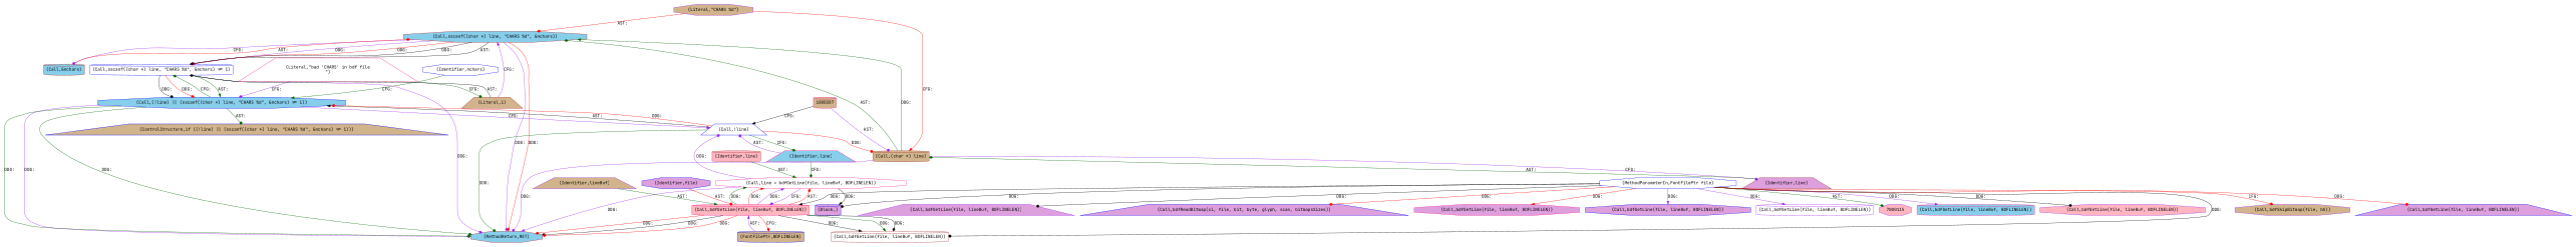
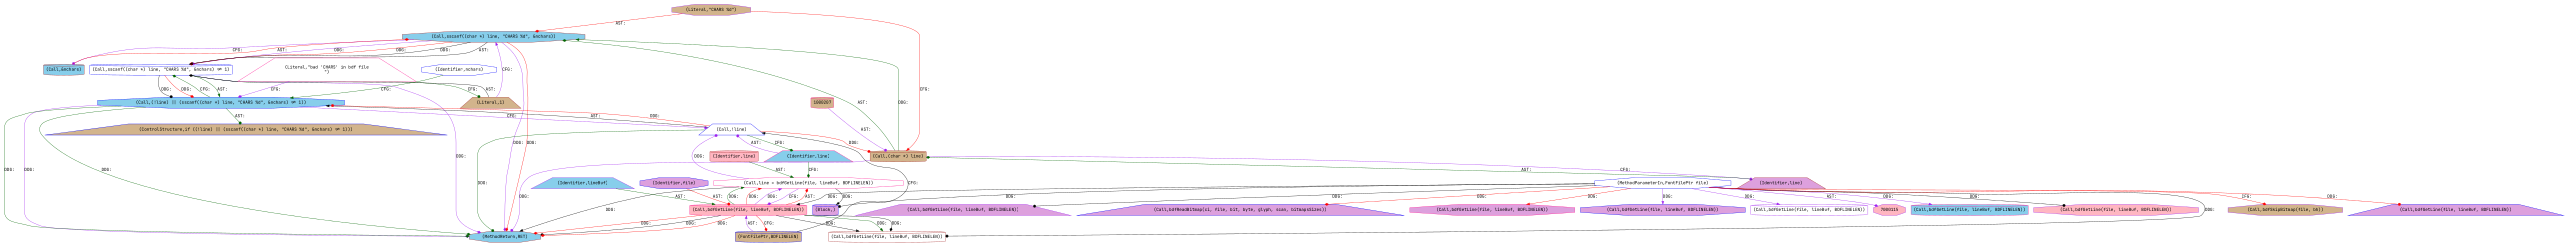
  digraph {
    fontname="JetBrains Mono"
    node [color=blue fillcolor=white fontname="JetBrains Mono" shape=octagon style=filled]
    edge [arrowhead=diamond color=purple fontname="JetBrains Mono"]
    n1 [color=brown fillcolor=skyblue label="(Call,sscanf((char *) line, \"CHARS %d\", &nchars))"]
    n2 [label="(Call,sscanf((char *) line, \"CHARS %d\", &nchars) != 1)" shape=cylinder]
    n3 [color=brown fillcolor=skyblue label="(MethodReturn,RET)"]
    n4 [color=brown fillcolor=skyblue label="(Call,&nchars)" shape=cylinder]
    n5 [fillcolor=skyblue label="(Call,(!line) || (sscanf((char *) line, \"CHARS %d\", &nchars) != 1))"]
    n6 [color=brown fillcolor=tan label="(Literal,1)" shape=trapezium]
    n7 [color=brown fillcolor=tan label="(Call,(char *) line)" shape=cylinder]
    n8 [color=brown fillcolor=plum label="(Identifier,line)" shape=trapezium]
    n9 [label="(Call,!line)" shape=trapezium]
    n10 [color=deeppink fillcolor=skyblue label="(Identifier,line)" shape=trapezium]
    n11 [fillcolor=tan label="(ControlStructure,if ((!line) || (sscanf((char *) line, \"CHARS %d\", &nchars) != 1)))" shape=trapezium]
    n12 [color=deeppink label="(Call,line = bdfGetLine(file, lineBuf, BDFLINELEN))"]
    n13 [color=deeppink fillcolor=lightpink label="(Call,bdfGetLine(file, lineBuf, BDFLINELEN))" shape=cylinder]
    n14 [fillcolor=plum label="(Block,)" shape=cylinder]
    n15 [color=brown label="(Call,bdfGetLine(file, lineBuf, BDFLINELEN))" shape=cylinder]
    n16 [fillcolor=tan label="(FontFilePtr,BDFLINELEN)" shape=cylinder]
    n17 [label="(MethodParameterIn,FontFilePtr file)"]
    n18 [color=deeppink fillcolor=skyblue label="(Call,bdfGetLine(file, lineBuf, BDFLINELEN))" shape=cylinder]
    n19 [color=purple fillcolor=lightpink label="(Call,bdfGetLine(file, lineBuf, BDFLINELEN))"]
    n20 [color=purple fillcolor=tan label="(Call,bdfSkipBitmap(file, bh))"]
    n21 [fillcolor=plum label="(Call,bdfGetLine(file, lineBuf, BDFLINELEN))" shape=trapezium]
    n22 [color=purple fillcolor=plum label="(Call,bdfGetLine(file, lineBuf, BDFLINELEN))" shape=trapezium]
    n23 [fillcolor=plum label="(Call,bdfReadBitmap(ci, file, bit, byte, glyph, scan, bitmapsSizes))" shape=trapezium]
    n24 [color=deeppink fillcolor=plum label="(Call,bdfGetLine(file, lineBuf, BDFLINELEN))"]
    n25 [fillcolor=plum label="(Call,bdfGetLine(file, lineBuf, BDFLINELEN))"]
    n26 [color=purple label="(Call,bdfGetLine(file, lineBuf, BDFLINELEN))" shape=cylinder]
    n27 [color=purple fillcolor=lightpink label=7000115]
-   n28 [color=purple fillcolor=tan label="(Identifier,lineBuf)" shape=trapezium]
+   n28 [color=purple fillcolor=skyblue label="(Identifier,lineBuf)" shape=trapezium]
    n29 [color=purple fillcolor=tan label="(Literal,\"CHARS %d\")"]
    n30 [fillcolor=plum label="(Identifier,file)"]
    n31 [label="(Identifier,nchars)"]
    n32 [color=brown fillcolor=lightpink label="(Identifier,line)" shape=cylinder]
    n33 [color=deeppink label="(Literal,\"bad 'CHARS' in bdf file\n\")" shape=trapezium]
    1000207 [color=deeppink fillcolor=tan shape=cylinder]
    n1 -> n2 [arrowhead=normal color=black label="AST: "]
    n1 -> n2 [label="DDG: "]
    n1 -> n2 [arrowhead=dot color=red label="DDG: "]
    n1 -> n2 [arrowhead=normal color=black label="DDG: "]
    n1 -> n3 [label="DDG: "]
    n1 -> n3 [color=red label="DDG: "]
    n1 -> n4 [arrowhead=dot label="CFG: "]
    n2 -> n3 [label="DDG: "]
    n2 -> n5 [arrowhead=normal color=darkgreen label="AST: "]
    n2 -> n5 [arrowhead=dot color=black label="DDG: "]
    n2 -> n5 [color=red label="DDG: "]
    n2 -> n6 [arrowhead=dot color=darkgreen label="CFG: "]
    n4 -> n1 [color=red label="AST: "]
    n5 -> n2 [color=darkgreen label="CFG: "]
    n5 -> n3 [label="DDG: "]
    n5 -> n3 [color=darkgreen label="DDG: "]
    n5 -> n3 [color=darkgreen label="DDG: "]
    n5 -> n9 [label="CFG: "]
    n5 -> n11 [arrowhead=dot color=darkgreen label="AST: "]
    n6 -> n1 [arrowhead=normal label="CFG: "]
    n6 -> n2 [color=black label="AST: "]
    n7 -> n1 [color=darkgreen label="AST: "]
    n7 -> n1 [arrowhead=normal color=darkgreen label="DDG: "]
    n7 -> n3 [arrowhead=dot label="DDG: "]
    n7 -> n8 [arrowhead=dot label="CFG: "]
    n8 -> n7 [color=darkgreen label="AST: "]
    n9 -> n3 [arrowhead=dot color=darkgreen label="DDG: "]
    n9 -> n5 [arrowhead=normal color=black label="AST: "]
    n9 -> n5 [arrowhead=dot color=red label="DDG: "]
    n9 -> n7 [arrowhead=dot color=red label="DDG: "]
    n9 -> n10 [color=darkgreen label="CFG: "]
    n10 -> n9 [arrowhead=dot label="AST: "]
    n10 -> n12 [color=darkgreen label="CFG: "]
-   n12 -> n3 [arrowhead=normal label="DDG: "]
+   n12 -> n3 [arrowhead=normal color=black label="DDG: "]
    n12 -> n9 [arrowhead=dot label="DDG: "]
    n12 -> n13 [label="CFG: "]
    n12 -> n14 [arrowhead=normal color=black label="DDG: "]
    n13 -> n3 [color=red label="DDG: "]
    n13 -> n3 [arrowhead=dot color=black label="DDG: "]
    n13 -> n3 [color=red label="DDG: "]
    n13 -> n12 [color=red label="AST: "]
    n13 -> n12 [arrowhead=normal color=darkgreen label="DDG: "]
    n13 -> n12 [arrowhead=normal color=red label="DDG: "]
    n13 -> n12 [arrowhead=normal label="DDG: "]
    n13 -> n15 [arrowhead=normal color=darkgreen label="DDG: "]
    n13 -> n15 [color=black label="DDG: "]
    n13 -> n15 [arrowhead=normal color=black label="DDG: "]
    n13 -> n16 [color=red label="CFG: "]
    n16 -> n13 [arrowhead=normal label="AST: "]
    n17 -> n13 [arrowhead=normal color=black label="DDG: "]
    n17 -> n14 [arrowhead=dot color=black label="DDG: "]
    n17 -> n15 [arrowhead=dot color=black label="DDG: "]
    n17 -> n18 [arrowhead=normal label="DDG: "]
    n17 -> n19 [arrowhead=dot color=black label="DDG: "]
    n17 -> n20 [color=red label="CFG: "]
    n17 -> n21 [arrowhead=dot color=red label="DDG: "]
    n17 -> n22 [arrowhead=dot color=black label="DDG: "]
    n17 -> n23 [color=red label="DDG: "]
    n17 -> n24 [arrowhead=normal color=red label="DDG: "]
    n17 -> n25 [arrowhead=normal label="DDG: "]
    n17 -> n26 [arrowhead=normal label="DDG: "]
-   n17 -> n27 [color=darkgreen label="AST: "]
+   n17 -> n27 [label="AST: "]
    n28 -> n13 [arrowhead=normal color=darkgreen label="AST: "]
    n29 -> n1 [color=red label="AST: "]
    n29 -> n7 [arrowhead=normal color=red label="CFG: "]
    n30 -> n13 [arrowhead=dot color=red label="AST: "]
    n31 -> n5 [arrowhead=normal color=darkgreen label="CFG: "]
    n32 -> n12 [arrowhead=normal color=darkgreen label="AST: "]
    n33 -> n5 [label="CFG: "]
    1000207 -> n7 [arrowhead=dot label="AST: "]
-   1000207 -> n9 [arrowhead=normal color=black label="CFG: "]
+   n16 -> n9 [arrowhead=normal color=black label="CFG: "]
  }
